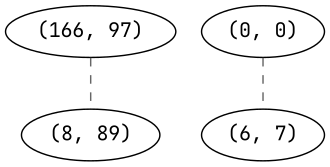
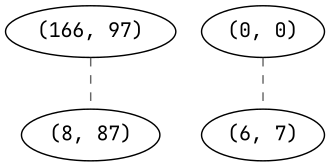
  graph {
    fontname="JetBrains Mono"
    node [fontname="JetBrains Mono"]
    edge [color=gray40 fontname="JetBrains Mono" style=dashed]
    "(166, 97)"
-   "(8, 87)" [label="(8, 89)"]
+   "(8, 87)"
    "(0, 0)"
    "(6, 7)"
    "(166, 97)" -- "(8, 87)" [weight=1]
    "(0, 0)" -- "(6, 7)" [weight=4]
  }
